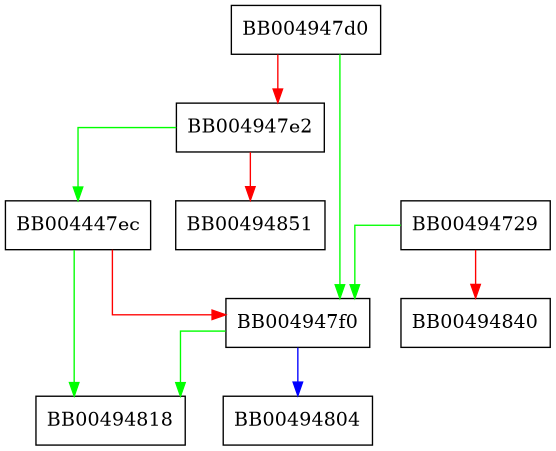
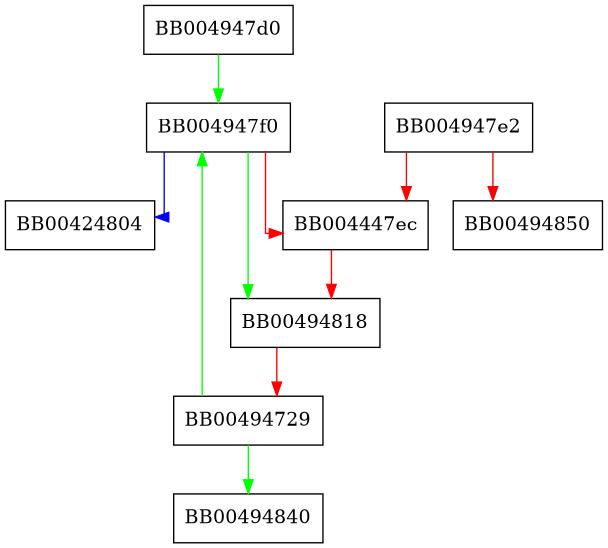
  digraph {
    splines=ortho
    node [shape=box]
    edge [color=red]
    BB004947d0
    BB004947f0
    BB004947e2
-   BB00494804
+   BB00494804 [label=BB00424804]
    BB00494818
-   BB00494850 [label=BB00494851]
+   BB00494850
    n7 [label=BB004447ec]
    n8 [label=BB00494729]
    BB00494840
    BB004947d0 -> BB004947f0 [color=green]
-   BB004947d0 -> BB004947e2
    BB004947f0 -> BB00494804 [color=blue]
    BB004947f0 -> BB00494818 [color=green]
    BB004947e2 -> BB00494850
-   BB004947e2 -> n7 [color=green]
-   n7 -> BB004947f0
-   n7 -> BB00494818 [color=green]
+   BB004947e2 -> n7
+   BB00494818 -> n8
+   BB004947f0 -> n7
+   n7 -> BB00494818
    n8 -> BB004947f0 [color=green]
-   n8 -> BB00494840
+   n8 -> BB00494840 [color=green]
  }
